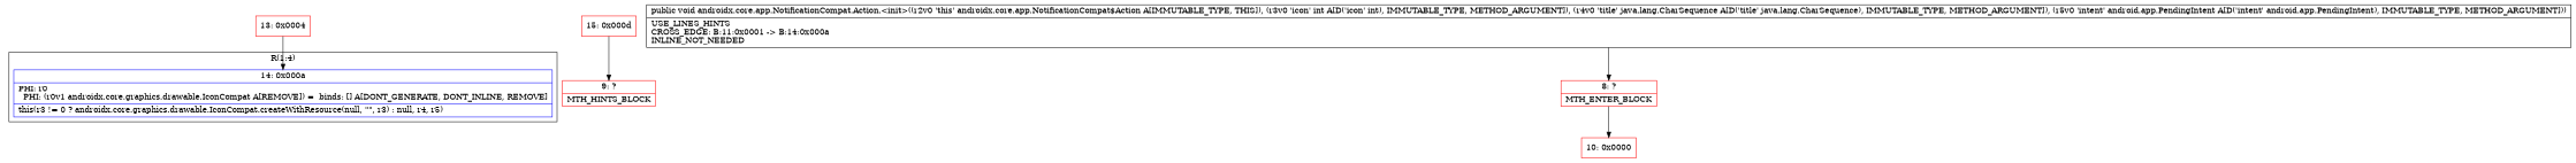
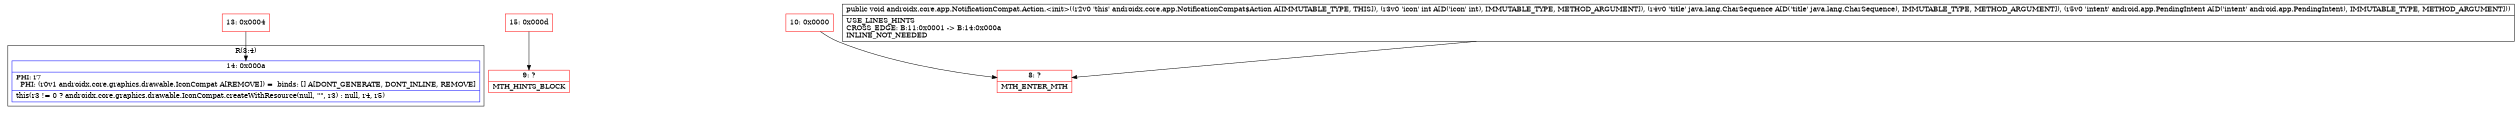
  digraph {
    node [color=red shape=record]
-   n1 [color=blue label="{14\:\ 0x000a|PHI: r0 \l  PHI: (r0v1 androidx.core.graphics.drawable.IconCompat A[REMOVE]) =  binds: [] A[DONT_GENERATE, DONT_INLINE, REMOVE]\l|this(r3 != 0 ? androidx.core.graphics.drawable.IconCompat.createWithResource(null, \"\", r3) : null, r4, r5)\l}"]
+   n1 [color=blue label="{14\:\ 0x000a|PHI: r7 \l  PHI: (r0v1 androidx.core.graphics.drawable.IconCompat A[REMOVE]) =  binds: [] A[DONT_GENERATE, DONT_INLINE, REMOVE]\l|this(r3 != 0 ? androidx.core.graphics.drawable.IconCompat.createWithResource(null, \"\", r3) : null, r4, r5)\l}"]
    n2 [label="{15\:\ 0x000d}"]
    n3 [label="{9\:\ ?|MTH_HINTS_BLOCK\l}"]
-   n4 [label="{8\:\ ?|MTH_ENTER_BLOCK\l}"]
+   n4 [label="{8\:\ ?|MTH_ENTER_MTH\l}"]
    n5 [label="{10\:\ 0x0000}"]
    n6 [label="{13\:\ 0x0004}"]
    n7 [label="{public void androidx.core.app.NotificationCompat.Action.\<init\>((r2v0 'this' androidx.core.app.NotificationCompat$Action A[IMMUTABLE_TYPE, THIS]), (r3v0 'icon' int A[D('icon' int), IMMUTABLE_TYPE, METHOD_ARGUMENT]), (r4v0 'title' java.lang.CharSequence A[D('title' java.lang.CharSequence), IMMUTABLE_TYPE, METHOD_ARGUMENT]), (r5v0 'intent' android.app.PendingIntent A[D('intent' android.app.PendingIntent), IMMUTABLE_TYPE, METHOD_ARGUMENT]))  | USE_LINES_HINTS\lCROSS_EDGE: B:11:0x0001 \-\> B:14:0x000a\lINLINE_NOT_NEEDED\l}" color=""]
    subgraph cluster_1 {
-     label="R(1:4)"
+     label="R(3:4)"
      n1
    }
    n2 -> n3
-   n4 -> n5
+   n5 -> n4
    n6 -> n1
    n7 -> n4
  }
